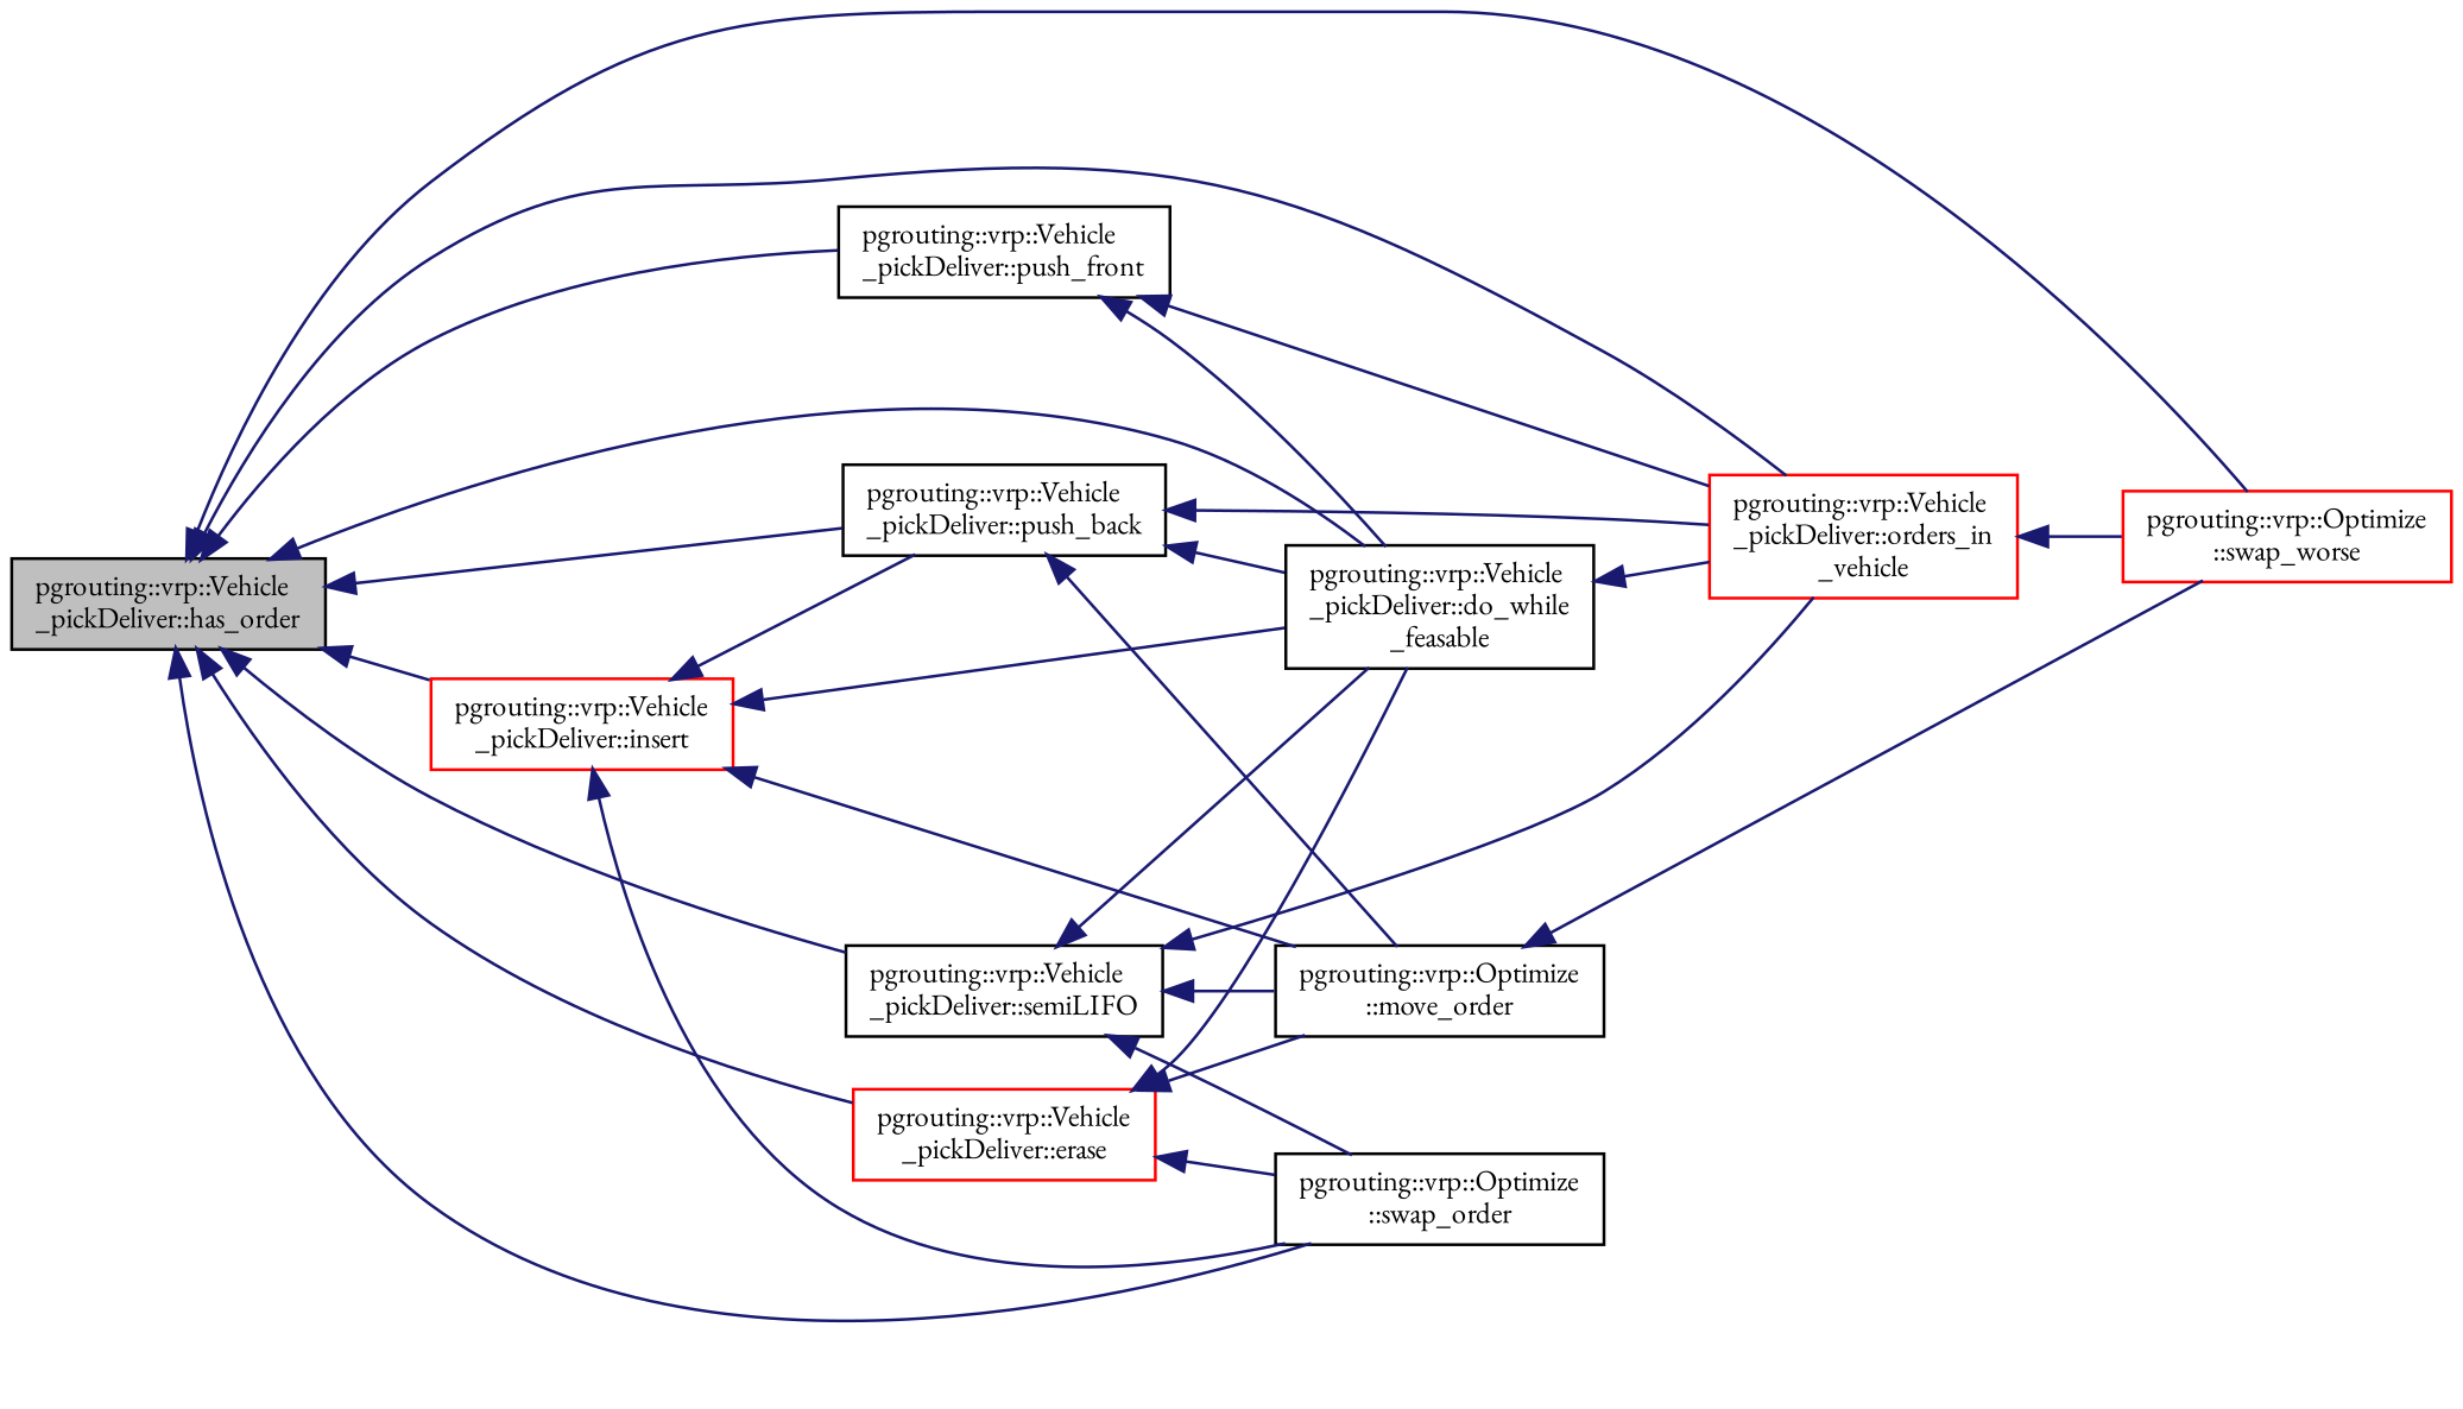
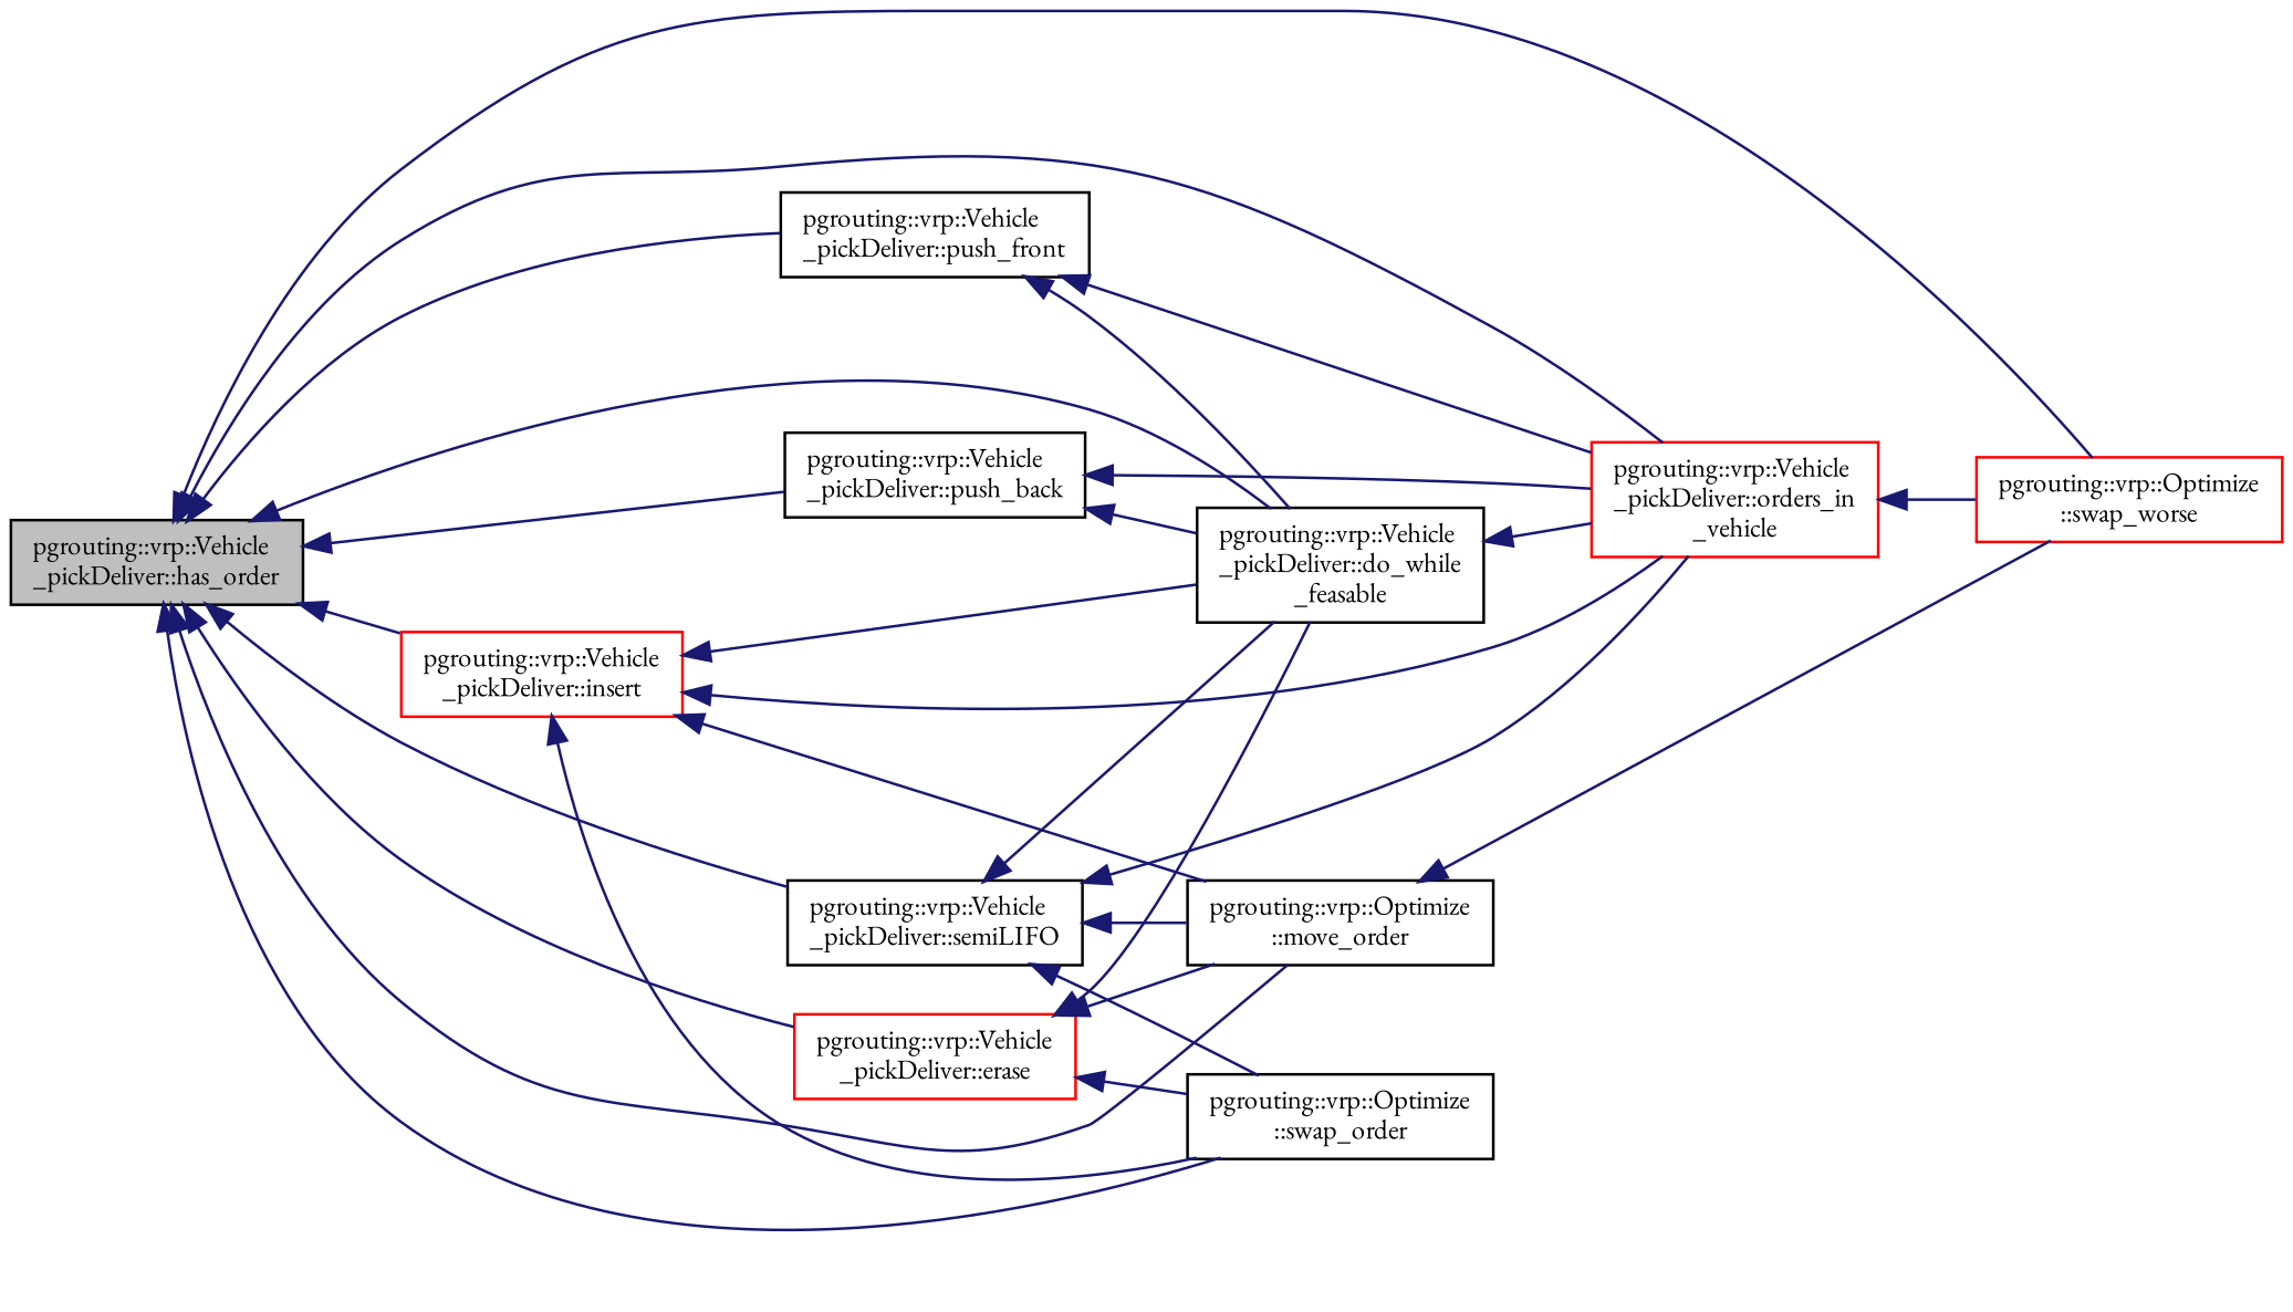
  digraph {
    fontname="EB Garamond"
    rankdir=LR
    node [color=black fillcolor=white fontname="EB Garamond" fontsize=10 shape=record style=filled]
    edge [color=midnightblue dir=back fontname="EB Garamond" fontsize=10 labelfontname=Helvetica labelfontsize=10 style=solid]
    n1 [fillcolor=grey75 fontcolor=black height=0.2 label="pgrouting::vrp::Vehicle\l_pickDeliver::has_order" width=0.4]
    n2 [height=0.2 label="pgrouting::vrp::Vehicle\l_pickDeliver::do_while\l_feasable" width=0.4]
    n3 [color=red height=0.2 label="pgrouting::vrp::Vehicle\l_pickDeliver::orders_in\l_vehicle" width=0.4]
    n4 [color=red height=0.2 label="pgrouting::vrp::Optimize\l::swap_worse" width=0.4]
    n5 [color=red height=0.2 label="pgrouting::vrp::Vehicle\l_pickDeliver::erase" width=0.4]
    n6 [height=0.2 label="pgrouting::vrp::Optimize\l::move_order" width=0.4]
    n7 [height=0.2 label="pgrouting::vrp::Optimize\l::swap_order" width=0.4]
    n8 [color=red height=0.2 label="pgrouting::vrp::Vehicle\l_pickDeliver::insert" width=0.4]
    n9 [height=0.2 label="pgrouting::vrp::Vehicle\l_pickDeliver::push_back" width=0.4]
    n10 [height=0.2 label="pgrouting::vrp::Vehicle\l_pickDeliver::push_front" width=0.4]
    n11 [height=0.2 label="pgrouting::vrp::Vehicle\l_pickDeliver::semiLIFO" width=0.4]
    n1 -> n2
    n1 -> n3
    n1 -> n4
    n1 -> n5
-   n9 -> n6
+   n1 -> n6
    n1 -> n7
    n1 -> n8
    n1 -> n9
    n1 -> n10
    n1 -> n11
    n2 -> n3
    n3 -> n4
    n5 -> n2
    n5 -> n6
    n5 -> n7
    n6 -> n4
    n8 -> n2
-   n8 -> n9
+   n8 -> n3
    n8 -> n6
    n8 -> n7
    n9 -> n2
    n9 -> n3
    n10 -> n2
    n10 -> n3
    n11 -> n2
    n11 -> n3
    n11 -> n6
    n11 -> n7
  }
